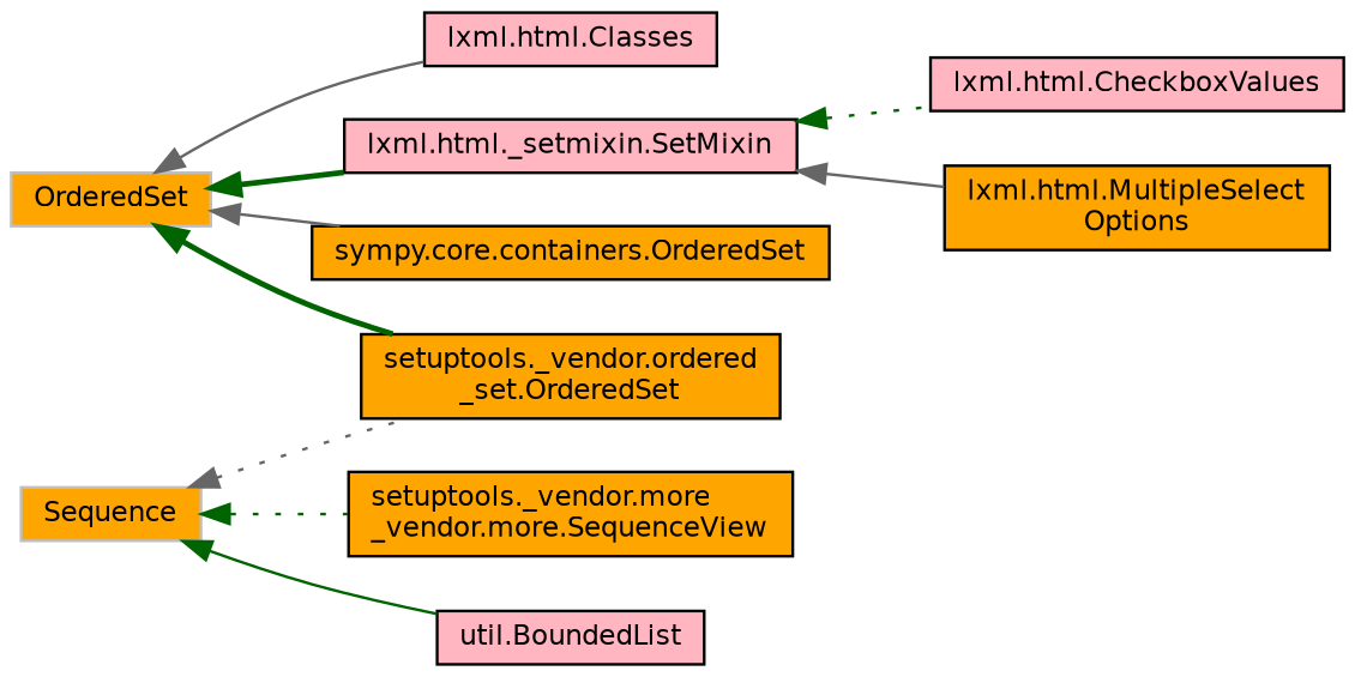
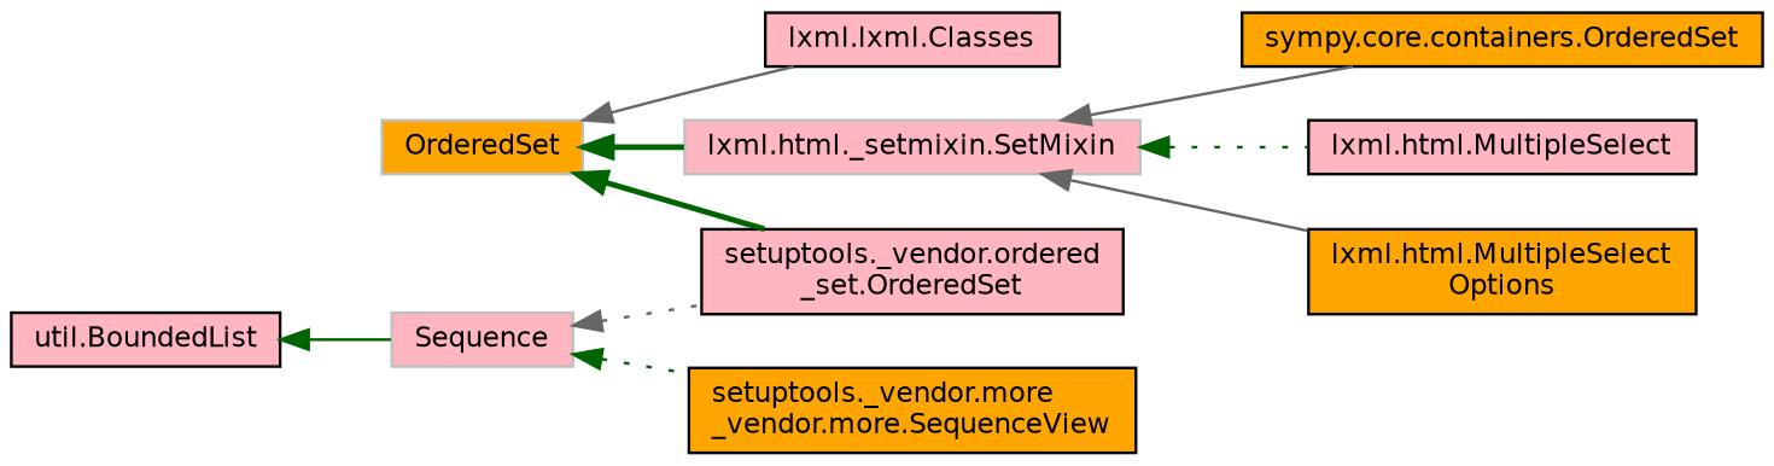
  digraph {
    rankdir=LR
    node [color=black fillcolor=orange fontname=Helvetica fontsize=10 shape=record style=filled]
    edge [color=darkgreen dir=back fontname=Helvetica fontsize=10 labelfontname=Helvetica labelfontsize=10 style=solid]
    n1 [color=grey75 height=0.2 label=OrderedSet width=0.4]
-   n2 [fillcolor=lightpink height=0.2 label="lxml.html.Classes" width=0.4]
-   n3 [fillcolor=lightpink height=0.2 label="lxml.html._setmixin.SetMixin" width=0.4]
-   n4 [height=0.2 label="setuptools._vendor.ordered\l_set.OrderedSet" width=0.4]
+   n2 [fillcolor=lightpink height=0.2 label="lxml.lxml.Classes" width=0.4]
+   n3 [color=grey75 fillcolor=lightpink height=0.2 label="lxml.html._setmixin.SetMixin" width=0.4]
+   n4 [fillcolor=lightpink height=0.2 label="setuptools._vendor.ordered\l_set.OrderedSet" width=0.4]
    n5 [height=0.2 label="sympy.core.containers.OrderedSet" width=0.4]
-   n6 [fillcolor=lightpink height=0.2 label="lxml.html.CheckboxValues" width=0.4]
+   n6 [fillcolor=lightpink height=0.2 label="lxml.html.MultipleSelect" width=0.4]
    n7 [height=0.2 label="lxml.html.MultipleSelect\lOptions" width=0.4]
-   n8 [color=grey75 height=0.2 label=Sequence width=0.4]
+   n8 [color=grey75 fillcolor=lightpink height=0.2 label=Sequence width=0.4]
    n9 [height=0.2 label="setuptools._vendor.more\l_vendor.more.SequenceView" width=0.4]
    n10 [fillcolor=lightpink height=0.2 label="util.BoundedList" width=0.4]
    n1 -> n2 [color=gray40]
    n1 -> n3 [style=bold]
    n1 -> n4 [style=bold]
-   n1 -> n5 [color=gray40]
+   n3 -> n5 [color=gray40]
    n3 -> n6 [style=dotted]
    n3 -> n7 [color=gray40]
    n8 -> n4 [color=gray40 style=dotted]
    n8 -> n9 [style=dotted]
-   n8 -> n10
+   n10 -> n8
  }
